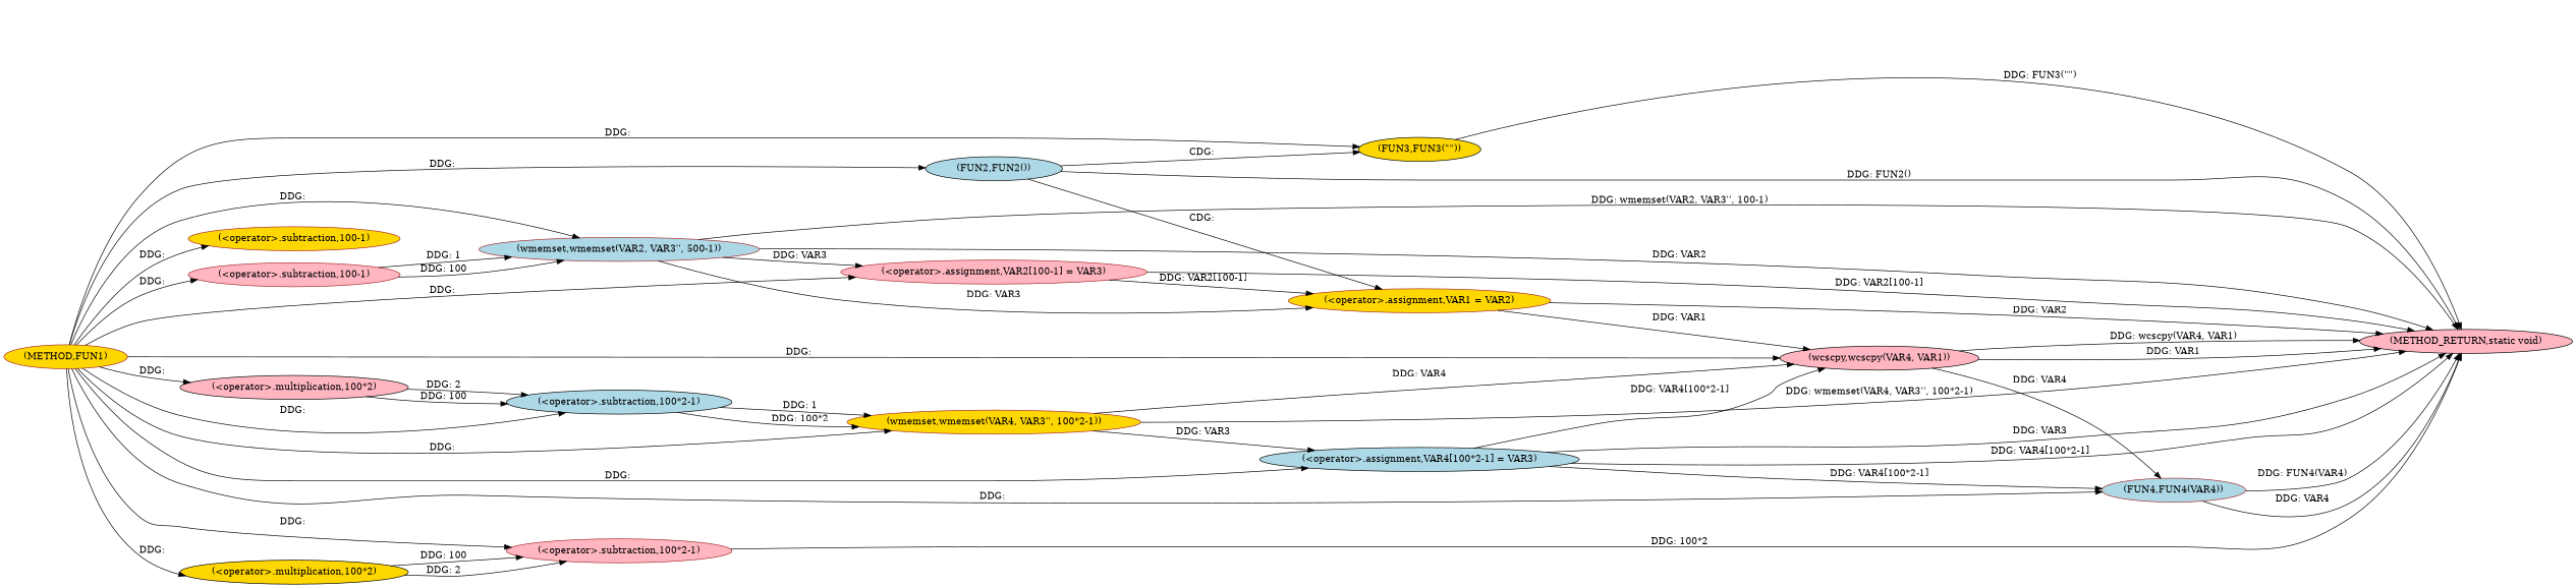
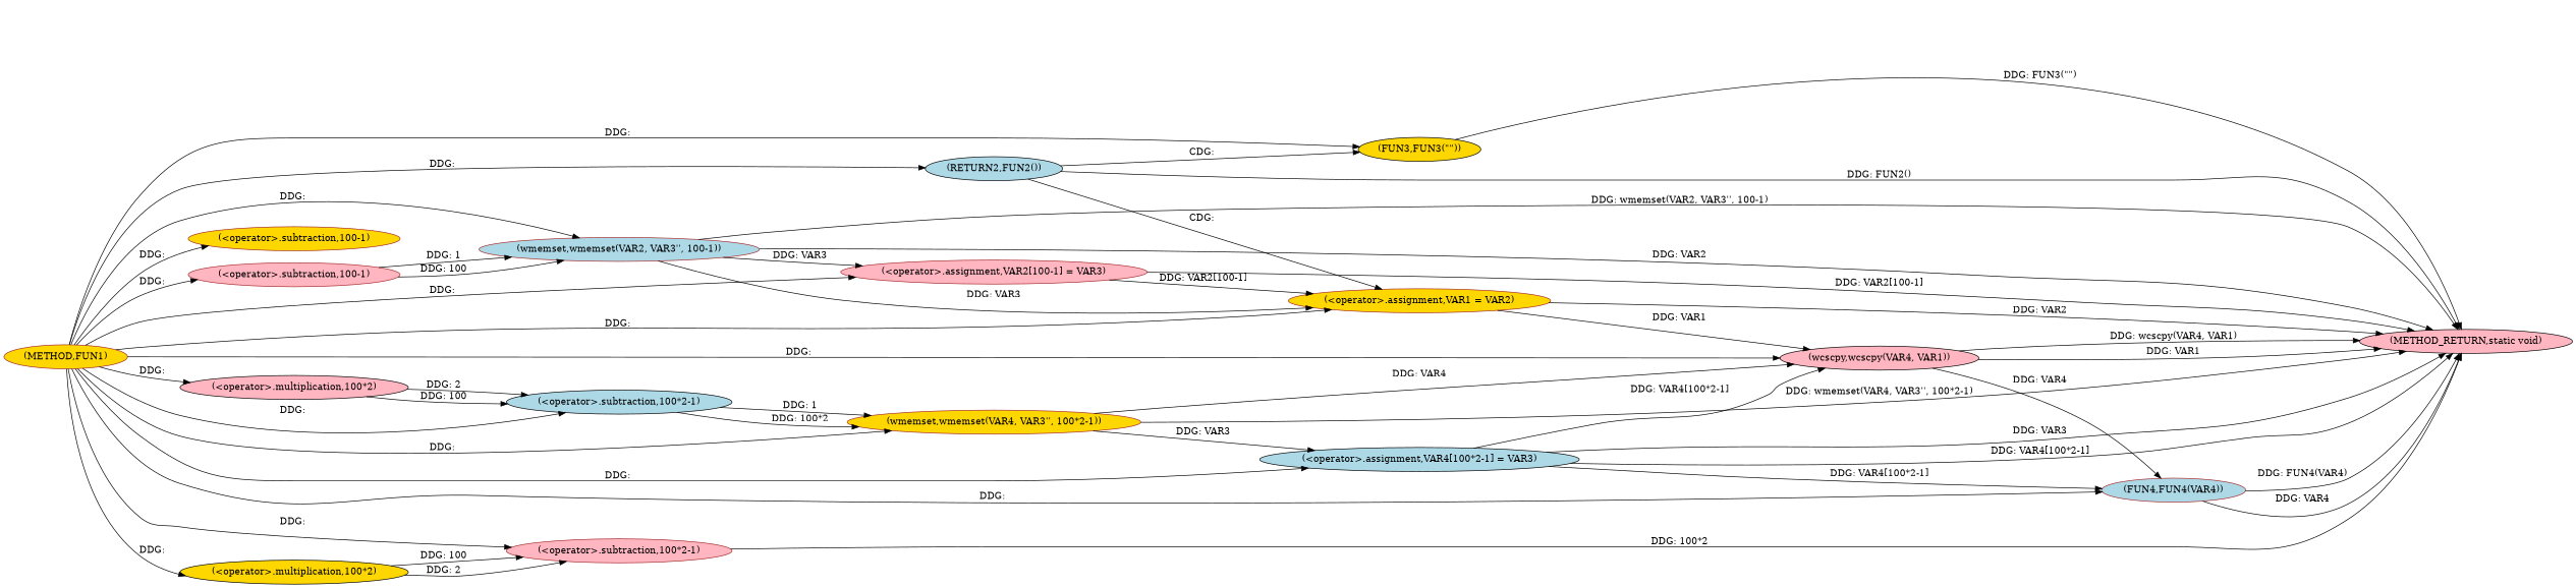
  digraph {
    rankdir=LR
    node [color=brown fillcolor=gold style=filled]
    n1 [label="(METHOD,FUN1)"]
-   n2 [fillcolor=lightblue label="(wmemset,wmemset(VAR2, VAR3'', 500-1))"]
+   n2 [fillcolor=lightblue label="(wmemset,wmemset(VAR2, VAR3'', 100-1))"]
    n3 [fillcolor=lightpink label="(<operator>.subtraction,100-1)"]
    n4 [fillcolor=lightpink label="(<operator>.assignment,VAR2[100-1] = VAR3)"]
    n5 [label="(<operator>.subtraction,100-1)"]
-   n6 [color=black fillcolor=lightblue label="(FUN2,FUN2())"]
+   n6 [color=black fillcolor=lightblue label="(RETURN2,FUN2())"]
    n7 [color=black label="(FUN3,FUN3(\"\"))"]
    n8 [label="(<operator>.assignment,VAR1 = VAR2)"]
    n9 [label="(wmemset,wmemset(VAR4, VAR3'', 100*2-1))"]
    n10 [color=black fillcolor=lightblue label="(<operator>.subtraction,100*2-1)"]
    n11 [color=black fillcolor=lightpink label="(<operator>.multiplication,100*2)"]
    n12 [color=black fillcolor=lightblue label="(<operator>.assignment,VAR4[100*2-1] = VAR3)"]
    n13 [fillcolor=lightpink label="(<operator>.subtraction,100*2-1)"]
    n14 [color=black label="(<operator>.multiplication,100*2)"]
    n15 [color=black fillcolor=lightpink label="(wcscpy,wcscpy(VAR4, VAR1))"]
    n16 [fillcolor=lightblue label="(FUN4,FUN4(VAR4))"]
    n17 [color=black fillcolor=lightpink label="(METHOD_RETURN,static void)"]
    n1 -> n2 [label="DDG: "]
    n1 -> n3 [label="DDG: "]
    n1 -> n4 [label="DDG: "]
    n1 -> n5 [label="DDG: "]
    n1 -> n6 [label="DDG: "]
    n1 -> n7 [label="DDG: "]
+   n1 -> n8 [label="DDG: "]
    n1 -> n9 [label="DDG: "]
    n1 -> n10 [label="DDG: "]
    n1 -> n11 [label="DDG: "]
    n1 -> n12 [label="DDG: "]
    n1 -> n13 [label="DDG: "]
    n1 -> n14 [label="DDG: "]
    n1 -> n15 [label="DDG: "]
    n1 -> n16 [label="DDG: "]
    n2 -> n4 [label="DDG: VAR3"]
    n2 -> n8 [label="DDG: VAR3"]
    n2 -> n17 [label="DDG: wmemset(VAR2, VAR3'', 100-1)"]
    n2 -> n17 [label="DDG: VAR2"]
    n3 -> n2 [label="DDG: 100"]
    n3 -> n2 [label="DDG: 1"]
    n4 -> n8 [label="DDG: VAR2[100-1]"]
    n4 -> n17 [label="DDG: VAR2[100-1]"]
    n6 -> n7 [label="CDG: "]
    n6 -> n8 [label="CDG: "]
    n6 -> n17 [label="DDG: FUN2()"]
    n7 -> n17 [label="DDG: FUN3(\"\")"]
    n8 -> n15 [label="DDG: VAR1"]
    n8 -> n17 [label="DDG: VAR2"]
    n9 -> n12 [label="DDG: VAR3"]
    n9 -> n15 [label="DDG: VAR4"]
    n9 -> n17 [label="DDG: wmemset(VAR4, VAR3'', 100*2-1)"]
    n10 -> n9 [label="DDG: 100*2"]
    n10 -> n9 [label="DDG: 1"]
    n11 -> n10 [label="DDG: 100"]
    n11 -> n10 [label="DDG: 2"]
    n12 -> n15 [label="DDG: VAR4[100*2-1]"]
    n12 -> n16 [label="DDG: VAR4[100*2-1]"]
    n12 -> n17 [label="DDG: VAR3"]
    n12 -> n17 [label="DDG: VAR4[100*2-1]"]
    n13 -> n17 [label="DDG: 100*2"]
    n14 -> n13 [label="DDG: 100"]
    n14 -> n13 [label="DDG: 2"]
    n15 -> n16 [label="DDG: VAR4"]
    n15 -> n17 [label="DDG: wcscpy(VAR4, VAR1)"]
    n15 -> n17 [label="DDG: VAR1"]
    n16 -> n17 [label="DDG: VAR4"]
    n16 -> n17 [label="DDG: FUN4(VAR4)"]
  }
